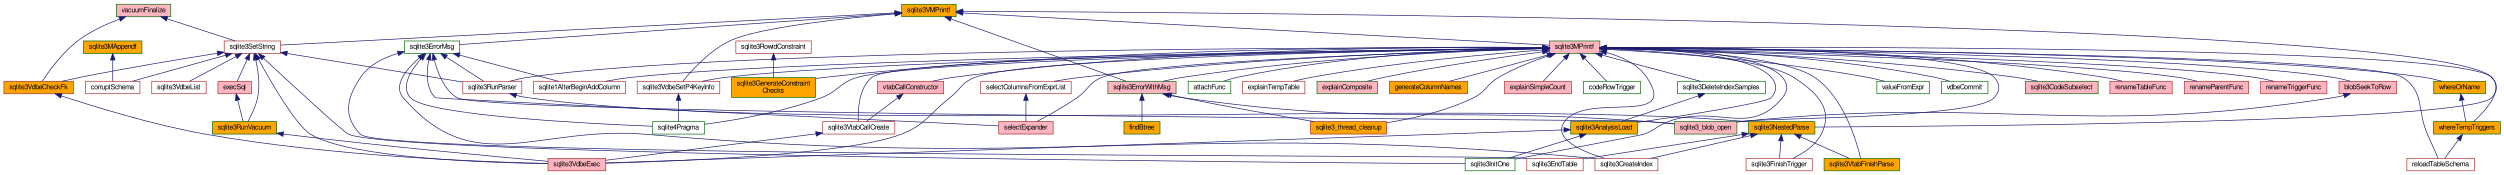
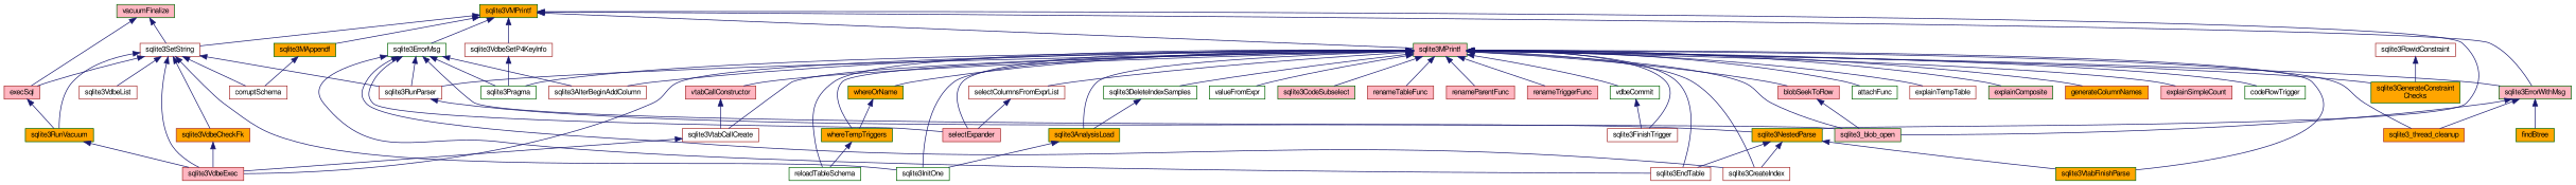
  digraph {
    rankdir=TB
    node [color=brown fillcolor=white fontname=FreeSans fontsize=10 shape=record style=filled]
    edge [color=midnightblue dir=back fontname=FreeSans fontsize=10 labelfontname=FreeSans labelfontsize=10 style=solid]
    n1 [color=darkgreen fillcolor=orange fontcolor=black height=0.2 label=sqlite3VMPrintf width=0.4]
    n2 [height=0.2 label=sqlite3SetString width=0.4]
    n3 [color=darkgreen fillcolor=orange height=0.2 label=sqlite3NestedParse width=0.4]
    n4 [color=darkgreen fillcolor=lightpink height=0.2 label=sqlite3MPrintf width=0.4]
    n5 [color=darkgreen fillcolor=orange height=0.2 label=sqlite3MAppendf width=0.4]
    n6 [color=darkgreen fillcolor=lightpink height=0.2 label=sqlite3ErrorWithMsg width=0.4]
    n7 [color=darkgreen height=0.2 label=sqlite3ErrorMsg width=0.4]
    n8 [height=0.2 label=sqlite3VdbeSetP4KeyInfo width=0.4]
    n9 [height=0.2 label=sqlite3VdbeList width=0.4]
    n10 [fillcolor=orange height=0.2 label=sqlite3VdbeCheckFk width=0.4]
    n11 [fillcolor=lightpink height=0.2 label=sqlite3VdbeExec width=0.4]
    n12 [height=0.2 label=corruptSchema width=0.4]
    n13 [color=darkgreen height=0.2 label=sqlite3InitOne width=0.4]
    n14 [fillcolor=lightpink height=0.2 label=execSql width=0.4]
    n15 [color=darkgreen fillcolor=orange height=0.2 label=sqlite3RunVacuum width=0.4]
    n16 [height=0.2 label=sqlite3RunParser width=0.4]
    n17 [height=0.2 label=sqlite3EndTable width=0.4]
    n18 [height=0.2 label=sqlite3CreateIndex width=0.4]
    n19 [height=0.2 label=sqlite3FinishTrigger width=0.4]
    n20 [color=darkgreen fillcolor=orange height=0.2 label=sqlite3VtabFinishParse width=0.4]
    n21 [color=darkgreen height=0.2 label=valueFromExpr width=0.4]
    n22 [color=darkgreen height=0.2 label=vdbeCommit width=0.4]
    n23 [fillcolor=lightpink height=0.2 label=blobSeekToRow width=0.4]
    n24 [color=darkgreen fillcolor=lightpink height=0.2 label=sqlite3_blob_open width=0.4]
    n25 [color=darkgreen fillcolor=lightpink height=0.2 label=sqlite3CodeSubselect width=0.4]
    n26 [fillcolor=lightpink height=0.2 label=renameTableFunc width=0.4]
    n27 [fillcolor=lightpink height=0.2 label=renameParentFunc width=0.4]
    n28 [fillcolor=lightpink height=0.2 label=renameTriggerFunc width=0.4]
    n29 [color=darkgreen fillcolor=orange height=0.2 label=whereOrName width=0.4]
    n30 [color=darkgreen fillcolor=orange height=0.2 label=whereTempTriggers width=0.4]
-   n31 [height=0.2 label=reloadTableSchema width=0.4]
-   n32 [height=0.2 label=sqlite1AlterBeginAddColumn width=0.4]
+   n31 [color=darkgreen height=0.2 label=reloadTableSchema width=0.4]
+   n32 [height=0.2 label=sqlite3AlterBeginAddColumn width=0.4]
    n33 [color=darkgreen height=0.2 label=sqlite3DeleteIndexSamples width=0.4]
    n34 [color=darkgreen fillcolor=orange height=0.2 label=sqlite3AnalysisLoad width=0.4]
    n35 [color=darkgreen height=0.2 label=attachFunc width=0.4]
    n36 [color=darkgreen fillcolor=orange height=0.2 label="sqlite3GenerateConstraint\lChecks" width=0.4]
-   n37 [color=darkgreen height=0.2 label=sqlite4Pragma width=0.4]
+   n37 [color=darkgreen height=0.2 label=sqlite3Pragma width=0.4]
    n38 [height=0.2 label=explainTempTable width=0.4]
    n39 [color=darkgreen fillcolor=lightpink height=0.2 label=explainComposite width=0.4]
    n40 [fillcolor=orange height=0.2 label=generateColumnNames width=0.4]
    n41 [height=0.2 label=selectColumnsFromExprList width=0.4]
    n42 [fillcolor=lightpink height=0.2 label=selectExpander width=0.4]
    n43 [fillcolor=lightpink height=0.2 label=explainSimpleCount width=0.4]
    n44 [color=darkgreen height=0.2 label=codeRowTrigger width=0.4]
    n45 [fillcolor=lightpink height=0.2 label=vtabCallConstructor width=0.4]
    n46 [height=0.2 label=sqlite3VtabCallCreate width=0.4]
    n47 [fillcolor=orange height=0.2 label=sqlite3_thread_cleanup width=0.4]
    n48 [color=darkgreen fillcolor=orange height=0.2 label=findBtree width=0.4]
    n49 [color=darkgreen fillcolor=lightpink height=0.2 label=vacuumFinalize width=0.4]
    n50 [height=0.2 label=sqlite3RowidConstraint width=0.4]
    n1 -> n2
    n1 -> n3
    n1 -> n4
+   n1 -> n5
    n1 -> n6
    n1 -> n7
    n1 -> n8
    n2 -> n9
    n2 -> n10
    n2 -> n11
    n2 -> n12
    n2 -> n13
    n2 -> n14
    n2 -> n15
    n2 -> n16
    n3 -> n17
    n3 -> n18
-   n3 -> n19
+   n22 -> n19
    n3 -> n20
    n4 -> n6
    n4 -> n11
    n4 -> n13
    n4 -> n16
-   n4 -> n8
+   n4 -> n17
    n4 -> n18
    n4 -> n19
    n4 -> n20
    n4 -> n21
    n4 -> n22
    n4 -> n23
    n4 -> n24
    n4 -> n25
    n4 -> n26
    n4 -> n27
    n4 -> n28
    n4 -> n29
    n4 -> n30
    n4 -> n31
    n4 -> n32
    n4 -> n33
    n4 -> n34
    n4 -> n35
    n4 -> n36
    n4 -> n37
    n4 -> n38
    n4 -> n39
    n4 -> n40
    n4 -> n41
    n4 -> n42
    n4 -> n43
    n4 -> n44
    n4 -> n45
    n4 -> n46
    n4 -> n47
    n5 -> n12
    n6 -> n24
    n6 -> n47
    n6 -> n48
    n7 -> n16
    n7 -> n17
    n7 -> n18
    n7 -> n24
    n7 -> n32
    n7 -> n37
    n7 -> n42
    n8 -> n37
    n10 -> n11
    n14 -> n15
    n15 -> n11
    n16 -> n3
    n23 -> n24
    n29 -> n30
    n30 -> n31
    n33 -> n34
-   n34 -> n11
    n34 -> n13
    n41 -> n42
    n45 -> n46
    n46 -> n11
    n49 -> n2
-   n49 -> n10
+   n49 -> n14
    n50 -> n36
  }
